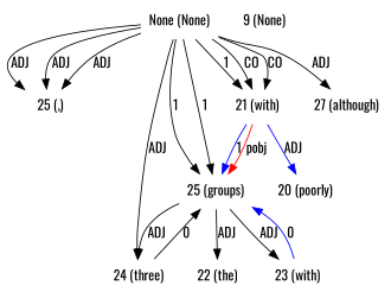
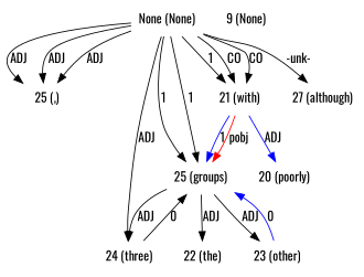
  digraph {
    fontname=Oswald
    node [fontname=Oswald shape=plaintext]
    edge [dir=forward fontname=Oswald]
    n1 [label="None (None)"]
    n2 [label="25 (,)"]
    n3 [label="21 (with)"]
    n4 [label="25 (groups)"]
    n5 [label="27 (although)"]
    n6 [label="24 (three)"]
    n7 [label="20 (poorly)"]
    n8 [label="22 (the)"]
-   n9 [label="23 (with)"]
+   n9 [label="23 (other)"]
    n10 [label="9 (None)"]
    n1 -> n2 [label=ADJ]
    n1 -> n2 [label=ADJ]
    n1 -> n2 [label=ADJ]
    n1 -> n3 [label=1]
    n1 -> n3 [label=CO]
    n1 -> n3 [label=CO]
    n1 -> n4 [label=1]
    n1 -> n4 [label=1]
-   n1 -> n5 [label=ADJ]
+   n1 -> n5 [label="-unk-"]
    n1 -> n6 [label=ADJ]
    n3 -> n4 [color=blue label=1]
    n3 -> n4 [color=red label=pobj]
    n3 -> n7 [color=blue label=ADJ]
    n4 -> n6 [label=ADJ]
    n4 -> n8 [label=ADJ]
    n4 -> n9 [label=ADJ]
    n6 -> n4 [color=black label=0]
    n9 -> n4 [color=blue label=0]
  }
